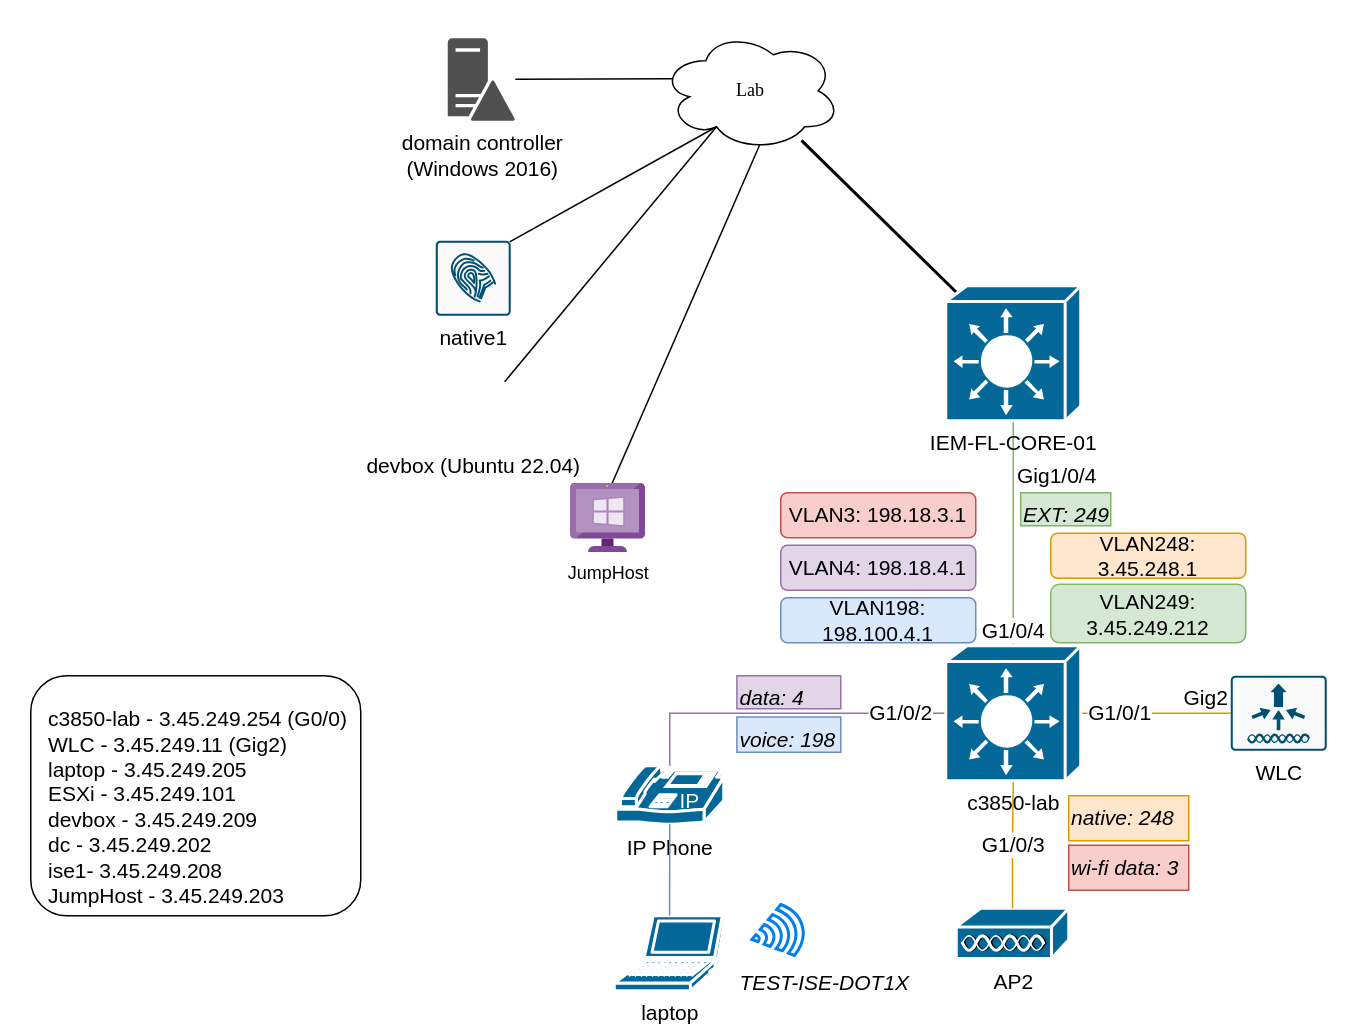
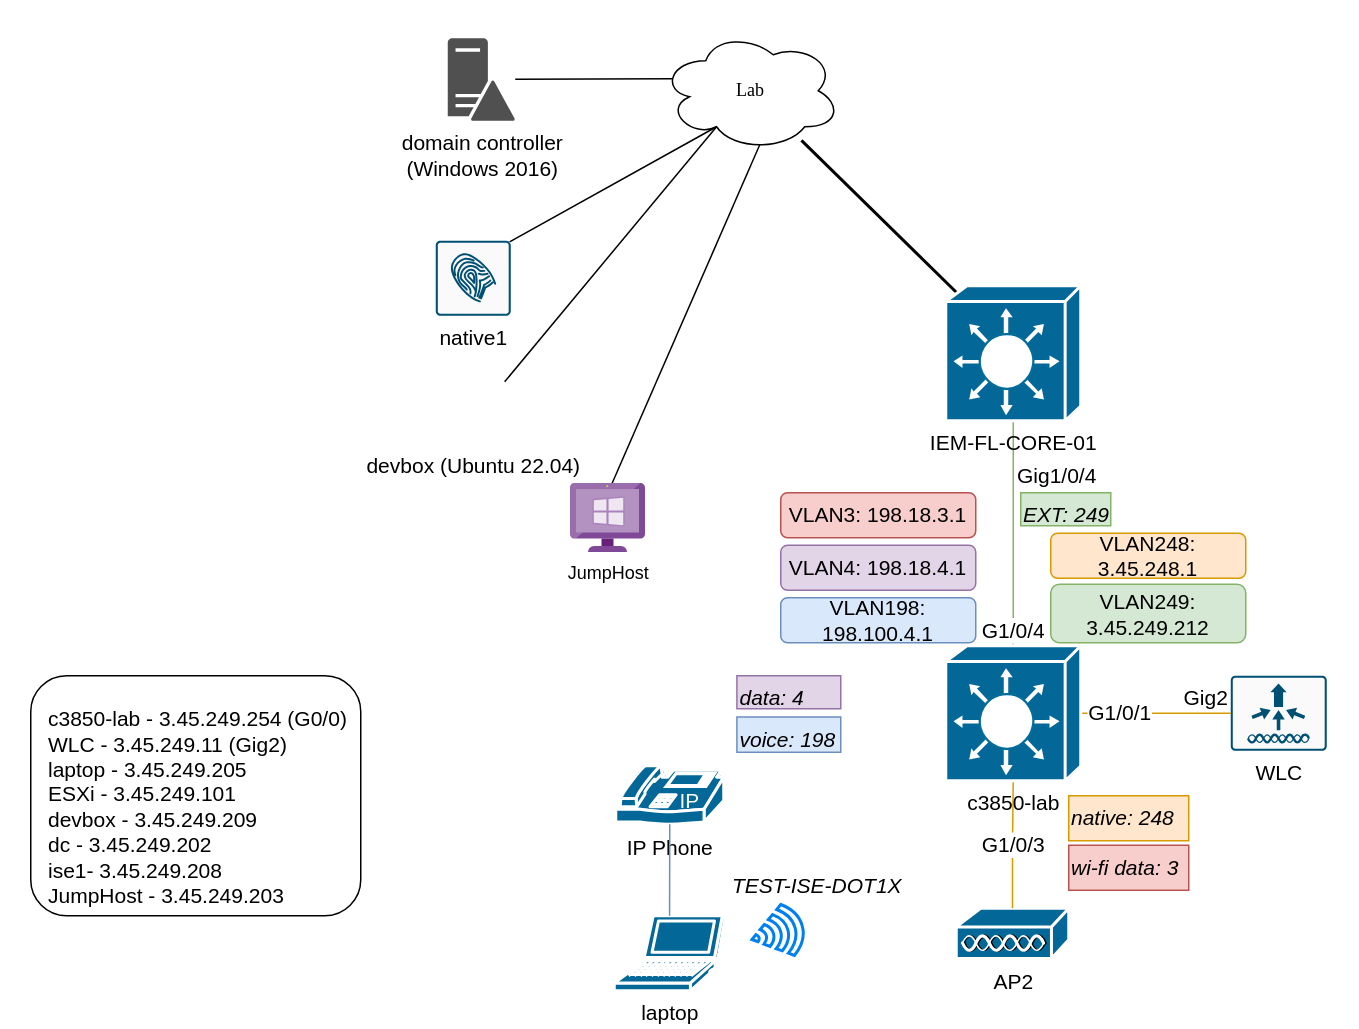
  <mxCell id="0" />
  <mxCell id="1" parent="0" />
  <mxCell id="2" style="edgeStyle=none;html=1;labelBackgroundColor=none;startFill=0;endArrow=none;endFill=0;strokeWidth=2;fontFamily=Verdana;fontSize=12;entryX=0.08;entryY=0.05;entryDx=0;entryDy=0;entryPerimeter=0;" parent="1" source="5" target="7" edge="1"><mxGeometry relative="1" as="geometry"><mxPoint x="1208" y="770.007" as="targetPoint" /></mxGeometry></mxCell>
  <mxCell id="3" style="rounded=0;orthogonalLoop=1;jettySize=auto;html=1;exitX=0.07;exitY=0.4;exitDx=0;exitDy=0;exitPerimeter=0;fontSize=14;endArrow=none;endFill=0;" parent="1" source="5" target="21" edge="1"><mxGeometry relative="1" as="geometry" /></mxCell>
  <mxCell id="4" style="rounded=0;orthogonalLoop=1;jettySize=auto;html=1;exitX=0.55;exitY=0.95;exitDx=0;exitDy=0;exitPerimeter=0;entryX=0.54;entryY=0.022;entryDx=0;entryDy=0;entryPerimeter=0;endArrow=none;endFill=0;" edge="1" parent="1" source="5" target="39"><mxGeometry relative="1" as="geometry" /></mxCell>
  <mxCell id="5" value="Lab" style="ellipse;shape=cloud;whiteSpace=wrap;html=1;rounded=0;shadow=0;comic=0;strokeWidth=1;fontFamily=Verdana;fontSize=12;" parent="1" vertex="1"><mxGeometry x="440" y="20" width="120" height="80" as="geometry" /></mxCell>
  <mxCell id="6" value="G1/0/4" style="edgeStyle=orthogonalEdgeStyle;rounded=0;orthogonalLoop=1;jettySize=auto;html=1;exitX=0.5;exitY=1;exitDx=0;exitDy=0;exitPerimeter=0;fontSize=14;endArrow=none;endFill=0;fillColor=#d5e8d4;strokeColor=#82b366;" parent="1" source="7" target="25" edge="1"><mxGeometry x="0.867" relative="1" as="geometry"><mxPoint as="offset" /></mxGeometry></mxCell>
  <mxCell id="7" value="&lt;font style=&quot;font-size: 14px;&quot;&gt;IEM-FL-CORE-01&lt;/font&gt;" style="shape=mxgraph.cisco.switches.layer_3_switch;sketch=0;html=1;pointerEvents=1;dashed=0;fillColor=#036897;strokeColor=#ffffff;strokeWidth=2;verticalLabelPosition=bottom;verticalAlign=top;align=center;outlineConnect=0;" parent="1" vertex="1"><mxGeometry x="630" y="190" width="90" height="90" as="geometry" /></mxCell>
- <mxCell id="8" value="G1/0/2" style="edgeStyle=orthogonalEdgeStyle;rounded=0;orthogonalLoop=1;jettySize=auto;html=1;exitX=0.5;exitY=0;exitDx=0;exitDy=0;exitPerimeter=0;entryX=0;entryY=0.5;entryDx=0;entryDy=0;entryPerimeter=0;fontSize=14;endArrow=none;endFill=0;startArrow=none;fillColor=#e1d5e7;strokeColor=#9673a6;" parent="1" source="10" target="25" edge="1"><mxGeometry x="0.726" relative="1" as="geometry"><mxPoint as="offset" /></mxGeometry></mxCell>
  <mxCell id="9" value="laptop" style="shape=mxgraph.cisco.computers_and_peripherals.laptop;sketch=0;html=1;pointerEvents=1;dashed=0;fillColor=#036897;strokeColor=#ffffff;strokeWidth=2;verticalLabelPosition=bottom;verticalAlign=top;align=center;outlineConnect=0;fontSize=14;" parent="1" vertex="1"><mxGeometry x="409" y="610" width="73.77" height="50" as="geometry" /></mxCell>
  <mxCell id="10" value="IP Phone" style="shape=mxgraph.cisco.modems_and_phones.ip_phone;sketch=0;html=1;pointerEvents=1;dashed=0;fillColor=#036897;strokeColor=#ffffff;strokeWidth=2;verticalLabelPosition=bottom;verticalAlign=top;align=center;outlineConnect=0;fontSize=14;" parent="1" vertex="1"><mxGeometry x="410" y="510" width="72" height="40" as="geometry" /></mxCell>
  <mxCell id="11" value="" style="edgeStyle=orthogonalEdgeStyle;rounded=0;orthogonalLoop=1;jettySize=auto;html=1;exitX=0.5;exitY=0;exitDx=0;exitDy=0;exitPerimeter=0;entryX=0.5;entryY=0.975;entryDx=0;entryDy=0;entryPerimeter=0;fontSize=14;endArrow=none;endFill=0;fillColor=#dae8fc;strokeColor=#6c8ebf;" parent="1" source="9" target="10" edge="1"><mxGeometry relative="1" as="geometry"><mxPoint x="446.885" y="610" as="sourcePoint" /><mxPoint x="630" y="475" as="targetPoint" /><Array as="points"><mxPoint x="446" y="600" /><mxPoint x="446" y="600" /></Array></mxGeometry></mxCell>
  <mxCell id="12" value="WLC" style="sketch=0;points=[[0.015,0.015,0],[0.985,0.015,0],[0.985,0.985,0],[0.015,0.985,0],[0.25,0,0],[0.5,0,0],[0.75,0,0],[1,0.25,0],[1,0.5,0],[1,0.75,0],[0.75,1,0],[0.5,1,0],[0.25,1,0],[0,0.75,0],[0,0.5,0],[0,0.25,0]];verticalLabelPosition=bottom;html=1;verticalAlign=top;aspect=fixed;align=center;pointerEvents=1;shape=mxgraph.cisco19.rect;prIcon=wireless_lan_controller;fillColor=#FAFAFA;strokeColor=#005073;fontSize=14;" parent="1" vertex="1"><mxGeometry x="820" y="450" width="64" height="50" as="geometry" /></mxCell>
  <mxCell id="13" value="AP2" style="shape=mxgraph.cisco.misc.access_point;html=1;pointerEvents=1;dashed=0;fillColor=#036897;strokeColor=#ffffff;strokeWidth=2;verticalLabelPosition=bottom;verticalAlign=top;align=center;outlineConnect=0;fontSize=14;" parent="1" vertex="1"><mxGeometry x="637" y="605" width="75" height="34" as="geometry" /></mxCell>
  <mxCell id="14" value="" style="html=1;verticalLabelPosition=bottom;align=center;labelBackgroundColor=#ffffff;verticalAlign=top;strokeWidth=2;strokeColor=#0080F0;shadow=0;dashed=0;shape=mxgraph.ios7.icons.wifi;pointerEvents=1;fontSize=14;rotation=75;" parent="1" vertex="1"><mxGeometry x="500" y="604" width="35.17" height="34.71" as="geometry" /></mxCell>
  <mxCell id="15" value="G1/0/1" style="edgeStyle=orthogonalEdgeStyle;rounded=0;orthogonalLoop=1;jettySize=auto;html=1;exitX=0;exitY=0.5;exitDx=0;exitDy=0;exitPerimeter=0;fontSize=14;endArrow=none;endFill=0;fillColor=#ffe6cc;strokeColor=#d79b00;" parent="1" source="12" edge="1"><mxGeometry x="0.5" relative="1" as="geometry"><mxPoint x="774" y="475" as="sourcePoint" /><mxPoint x="720" y="475" as="targetPoint" /><mxPoint as="offset" /></mxGeometry></mxCell>
  <mxCell id="16" value="G1/0/3" style="edgeStyle=orthogonalEdgeStyle;rounded=0;orthogonalLoop=1;jettySize=auto;html=1;entryX=0.5;entryY=1;entryDx=0;entryDy=0;entryPerimeter=0;fontSize=14;endArrow=none;endFill=0;startArrow=none;fillColor=#ffe6cc;strokeColor=#d79b00;" parent="1" source="13" target="25" edge="1"><mxGeometry x="0.006" relative="1" as="geometry"><mxPoint x="456" y="520" as="sourcePoint" /><mxPoint x="640" y="485" as="targetPoint" /><mxPoint as="offset" /></mxGeometry></mxCell>
  <mxCell id="17" value="&lt;div&gt;native: 248&lt;br&gt;&lt;/div&gt;" style="text;whiteSpace=wrap;html=1;fontSize=14;fontStyle=2;fillColor=#ffe6cc;strokeColor=#d79b00;" parent="1" vertex="1"><mxGeometry x="712" y="530" width="80" height="30" as="geometry" /></mxCell>
- <mxCell id="18" value="TEST-ISE-DOT1X" style="text;whiteSpace=wrap;html=1;fontSize=14;fontStyle=2" parent="1" vertex="1"><mxGeometry x="491" y="639.71" width="120" height="20" as="geometry" /></mxCell>
+ <mxCell id="18" value="TEST-ISE-DOT1X" style="text;whiteSpace=wrap;html=1;fontSize=14;fontStyle=2" parent="1" vertex="1"><mxGeometry x="486" y="574.71" width="120" height="20" as="geometry" /></mxCell>
  <mxCell id="19" style="rounded=0;orthogonalLoop=1;jettySize=auto;html=1;exitX=0.985;exitY=0.015;exitDx=0;exitDy=0;exitPerimeter=0;entryX=0.31;entryY=0.8;entryDx=0;entryDy=0;entryPerimeter=0;fontSize=14;endArrow=none;endFill=0;" parent="1" source="20" target="5" edge="1"><mxGeometry relative="1" as="geometry" /></mxCell>
  <mxCell id="20" value="native1" style="sketch=0;points=[[0.015,0.015,0],[0.985,0.015,0],[0.985,0.985,0],[0.015,0.985,0],[0.25,0,0],[0.5,0,0],[0.75,0,0],[1,0.25,0],[1,0.5,0],[1,0.75,0],[0.75,1,0],[0.5,1,0],[0.25,1,0],[0,0.75,0],[0,0.5,0],[0,0.25,0]];verticalLabelPosition=bottom;html=1;verticalAlign=top;aspect=fixed;align=center;pointerEvents=1;shape=mxgraph.cisco19.rect;prIcon=ise;fillColor=#FAFAFA;strokeColor=#005073;fontSize=14;" parent="1" vertex="1"><mxGeometry x="290" y="160" width="50" height="50" as="geometry" /></mxCell>
  <mxCell id="21" value="&lt;div&gt;domain controller &lt;br&gt;&lt;/div&gt;&lt;div&gt;(Windows 2016)&lt;/div&gt;" style="sketch=0;pointerEvents=1;shadow=0;dashed=0;html=1;strokeColor=none;fillColor=#505050;labelPosition=center;verticalLabelPosition=bottom;verticalAlign=top;outlineConnect=0;align=center;shape=mxgraph.office.servers.domain_controller;fontSize=14;" parent="1" vertex="1"><mxGeometry x="298" y="25" width="45" height="55" as="geometry" /></mxCell>
  <mxCell id="22" style="rounded=0;orthogonalLoop=1;jettySize=auto;html=1;exitX=0.965;exitY=0.089;exitDx=0;exitDy=0;fontSize=14;endArrow=none;endFill=0;exitPerimeter=0;entryX=0.31;entryY=0.8;entryDx=0;entryDy=0;entryPerimeter=0;" parent="1" source="23" target="5" edge="1"><mxGeometry relative="1" as="geometry" /></mxCell>
  <mxCell id="23" value="devbox (Ubuntu 22.04)" style="shape=image;html=1;verticalAlign=top;verticalLabelPosition=bottom;labelBackgroundColor=#ffffff;imageAspect=0;aspect=fixed;image=https://cdn0.iconfinder.com/data/icons/logos-brands/24/logo_brand_brands_logos_ubuntu-128.png;fontSize=14;" parent="1" vertex="1"><mxGeometry x="292.5" y="250" width="45" height="45" as="geometry" /></mxCell>
  <mxCell id="24" value="Gig2" style="text;whiteSpace=wrap;html=1;fontSize=14;fontStyle=0" parent="1" vertex="1"><mxGeometry x="787" y="450" width="30" height="20" as="geometry" /></mxCell>
  <mxCell id="25" value="&lt;font style=&quot;font-size: 14px;&quot;&gt;c3850-lab&lt;/font&gt;" style="shape=mxgraph.cisco.switches.layer_3_switch;sketch=0;html=1;pointerEvents=1;dashed=0;fillColor=#036897;strokeColor=#ffffff;strokeWidth=2;verticalLabelPosition=bottom;verticalAlign=top;align=center;outlineConnect=0;" parent="1" vertex="1"><mxGeometry x="630" y="430" width="90" height="90" as="geometry" /></mxCell>
  <mxCell id="26" value="Gig1/0/4" style="text;whiteSpace=wrap;html=1;fontSize=14;fontStyle=0" parent="1" vertex="1"><mxGeometry x="676" y="302" width="30" height="20" as="geometry" /></mxCell>
  <mxCell id="27" value="" style="group" parent="1" vertex="1" connectable="0"><mxGeometry x="20" y="450" width="250" height="160" as="geometry" /></mxCell>
  <mxCell id="28" value="" style="rounded=1;whiteSpace=wrap;html=1;fontSize=14;" parent="27" vertex="1"><mxGeometry width="220" height="160" as="geometry" /></mxCell>
  <mxCell id="29" value="&lt;div&gt;&lt;font style=&quot;font-size: 14px;&quot;&gt;c3850-lab - &lt;/font&gt;3.45.249.254 (G0/0)&lt;br&gt;&lt;/div&gt;&lt;div&gt;WLC - 3.45.249.11 (Gig2)&lt;/div&gt;&lt;div&gt;laptop - 3.45.249.205&lt;/div&gt;&lt;div&gt;ESXi - 3.45.249.101&lt;/div&gt;&lt;div&gt;devbox - 3.45.249.209&lt;/div&gt;&lt;div&gt;dc - 3.45.249.202&lt;/div&gt;&lt;div&gt;ise1- 3.45.249.208&lt;/div&gt;&lt;div&gt;JumpHost - 3.45.249.203&lt;br&gt;&lt;/div&gt;&lt;div&gt;&lt;br&gt;&lt;/div&gt;" style="text;whiteSpace=wrap;html=1;fontSize=14;" parent="27" vertex="1"><mxGeometry x="10" y="13.867" width="240" height="42.667" as="geometry" /></mxCell>
  <mxCell id="30" value="VLAN248: 3.45.248.1" style="rounded=1;whiteSpace=wrap;html=1;fontSize=14;fillColor=#ffe6cc;strokeColor=#d79b00;" parent="1" vertex="1"><mxGeometry x="700" y="355" width="130" height="30" as="geometry" /></mxCell>
  <mxCell id="31" value="VLAN249: 3.45.249.212" style="rounded=1;whiteSpace=wrap;html=1;fontSize=14;fillColor=#d5e8d4;strokeColor=#82b366;" parent="1" vertex="1"><mxGeometry x="700" y="389" width="130" height="39" as="geometry" /></mxCell>
  <mxCell id="32" value="VLAN4: 198.18.4.1" style="rounded=1;whiteSpace=wrap;html=1;fontSize=14;fillColor=#e1d5e7;strokeColor=#9673a6;" parent="1" vertex="1"><mxGeometry x="520" y="363" width="130" height="30" as="geometry" /></mxCell>
  <mxCell id="33" value="VLAN198: 198.100.4.1" style="rounded=1;whiteSpace=wrap;html=1;fontSize=14;fillColor=#dae8fc;strokeColor=#6c8ebf;" parent="1" vertex="1"><mxGeometry x="520" y="398" width="130" height="30" as="geometry" /></mxCell>
  <mxCell id="34" value="VLAN3: 198.18.3.1" style="rounded=1;whiteSpace=wrap;html=1;fontSize=14;fillColor=#f8cecc;strokeColor=#b85450;" parent="1" vertex="1"><mxGeometry x="520" y="328" width="130" height="30" as="geometry" /></mxCell>
  <mxCell id="35" value="wi-fi data: 3" style="text;whiteSpace=wrap;html=1;fontSize=14;fontStyle=2;fillColor=#f8cecc;strokeColor=#b85450;" parent="1" vertex="1"><mxGeometry x="712" y="563" width="80" height="30" as="geometry" /></mxCell>
  <mxCell id="36" value="&lt;div&gt;data: 4&lt;br&gt;&lt;/div&gt;" style="text;whiteSpace=wrap;html=1;fontSize=14;fontStyle=2;fillColor=#e1d5e7;strokeColor=#9673a6;" parent="1" vertex="1"><mxGeometry x="490.77" y="450" width="69.23" height="22" as="geometry" /></mxCell>
  <mxCell id="37" value="voice: 198" style="text;whiteSpace=wrap;html=1;fontSize=14;fontStyle=2;fillColor=#dae8fc;strokeColor=#6c8ebf;" parent="1" vertex="1"><mxGeometry x="490.77" y="477.5" width="69.23" height="23.5" as="geometry" /></mxCell>
  <mxCell id="38" value="&lt;div&gt;EXT: 249&lt;br&gt;&lt;/div&gt;" style="text;whiteSpace=wrap;html=1;fontSize=14;fontStyle=2;fillColor=#d5e8d4;strokeColor=#82b366;" parent="1" vertex="1"><mxGeometry x="680" y="328" width="60" height="22" as="geometry" /></mxCell>
  <mxCell id="39" value="JumpHost" style="sketch=0;aspect=fixed;html=1;points=[];align=center;image;fontSize=12;image=img/lib/mscae/VM_Windows_Non_Azure.svg;" vertex="1" parent="1"><mxGeometry x="380" y="322" width="50" height="46" as="geometry" /></mxCell>
